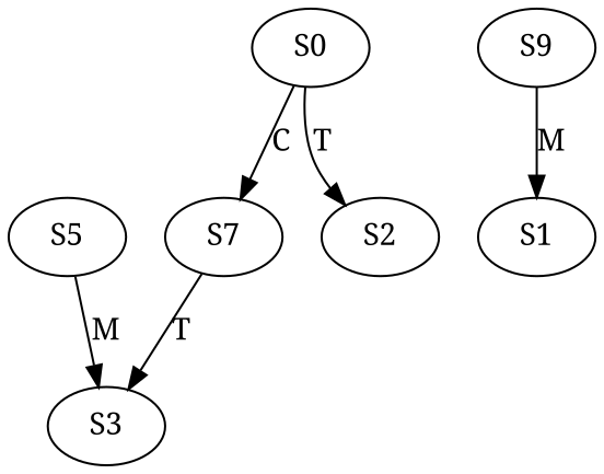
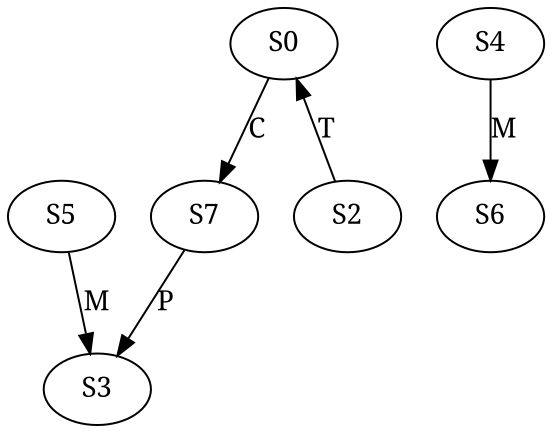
  strict digraph {
    fontname="Noto Serif"
    node [fontname="Noto Serif"]
    edge [fontname="Noto Serif"]
    n1 [label=S7]
    S0
    S2
    S3
-   S4 [label=S9]
-   S6 [label=S1]
+   S4
+   S6
    S5
-   n1 -> S3 [label=T]
+   n1 -> S3 [label=P]
    S0 -> n1 [label=C]
-   S0 -> S2 [label=T]
+   S2 -> S0 [label=T]
    S4 -> S6 [label=M]
    S5 -> S3 [label=M]
  }
